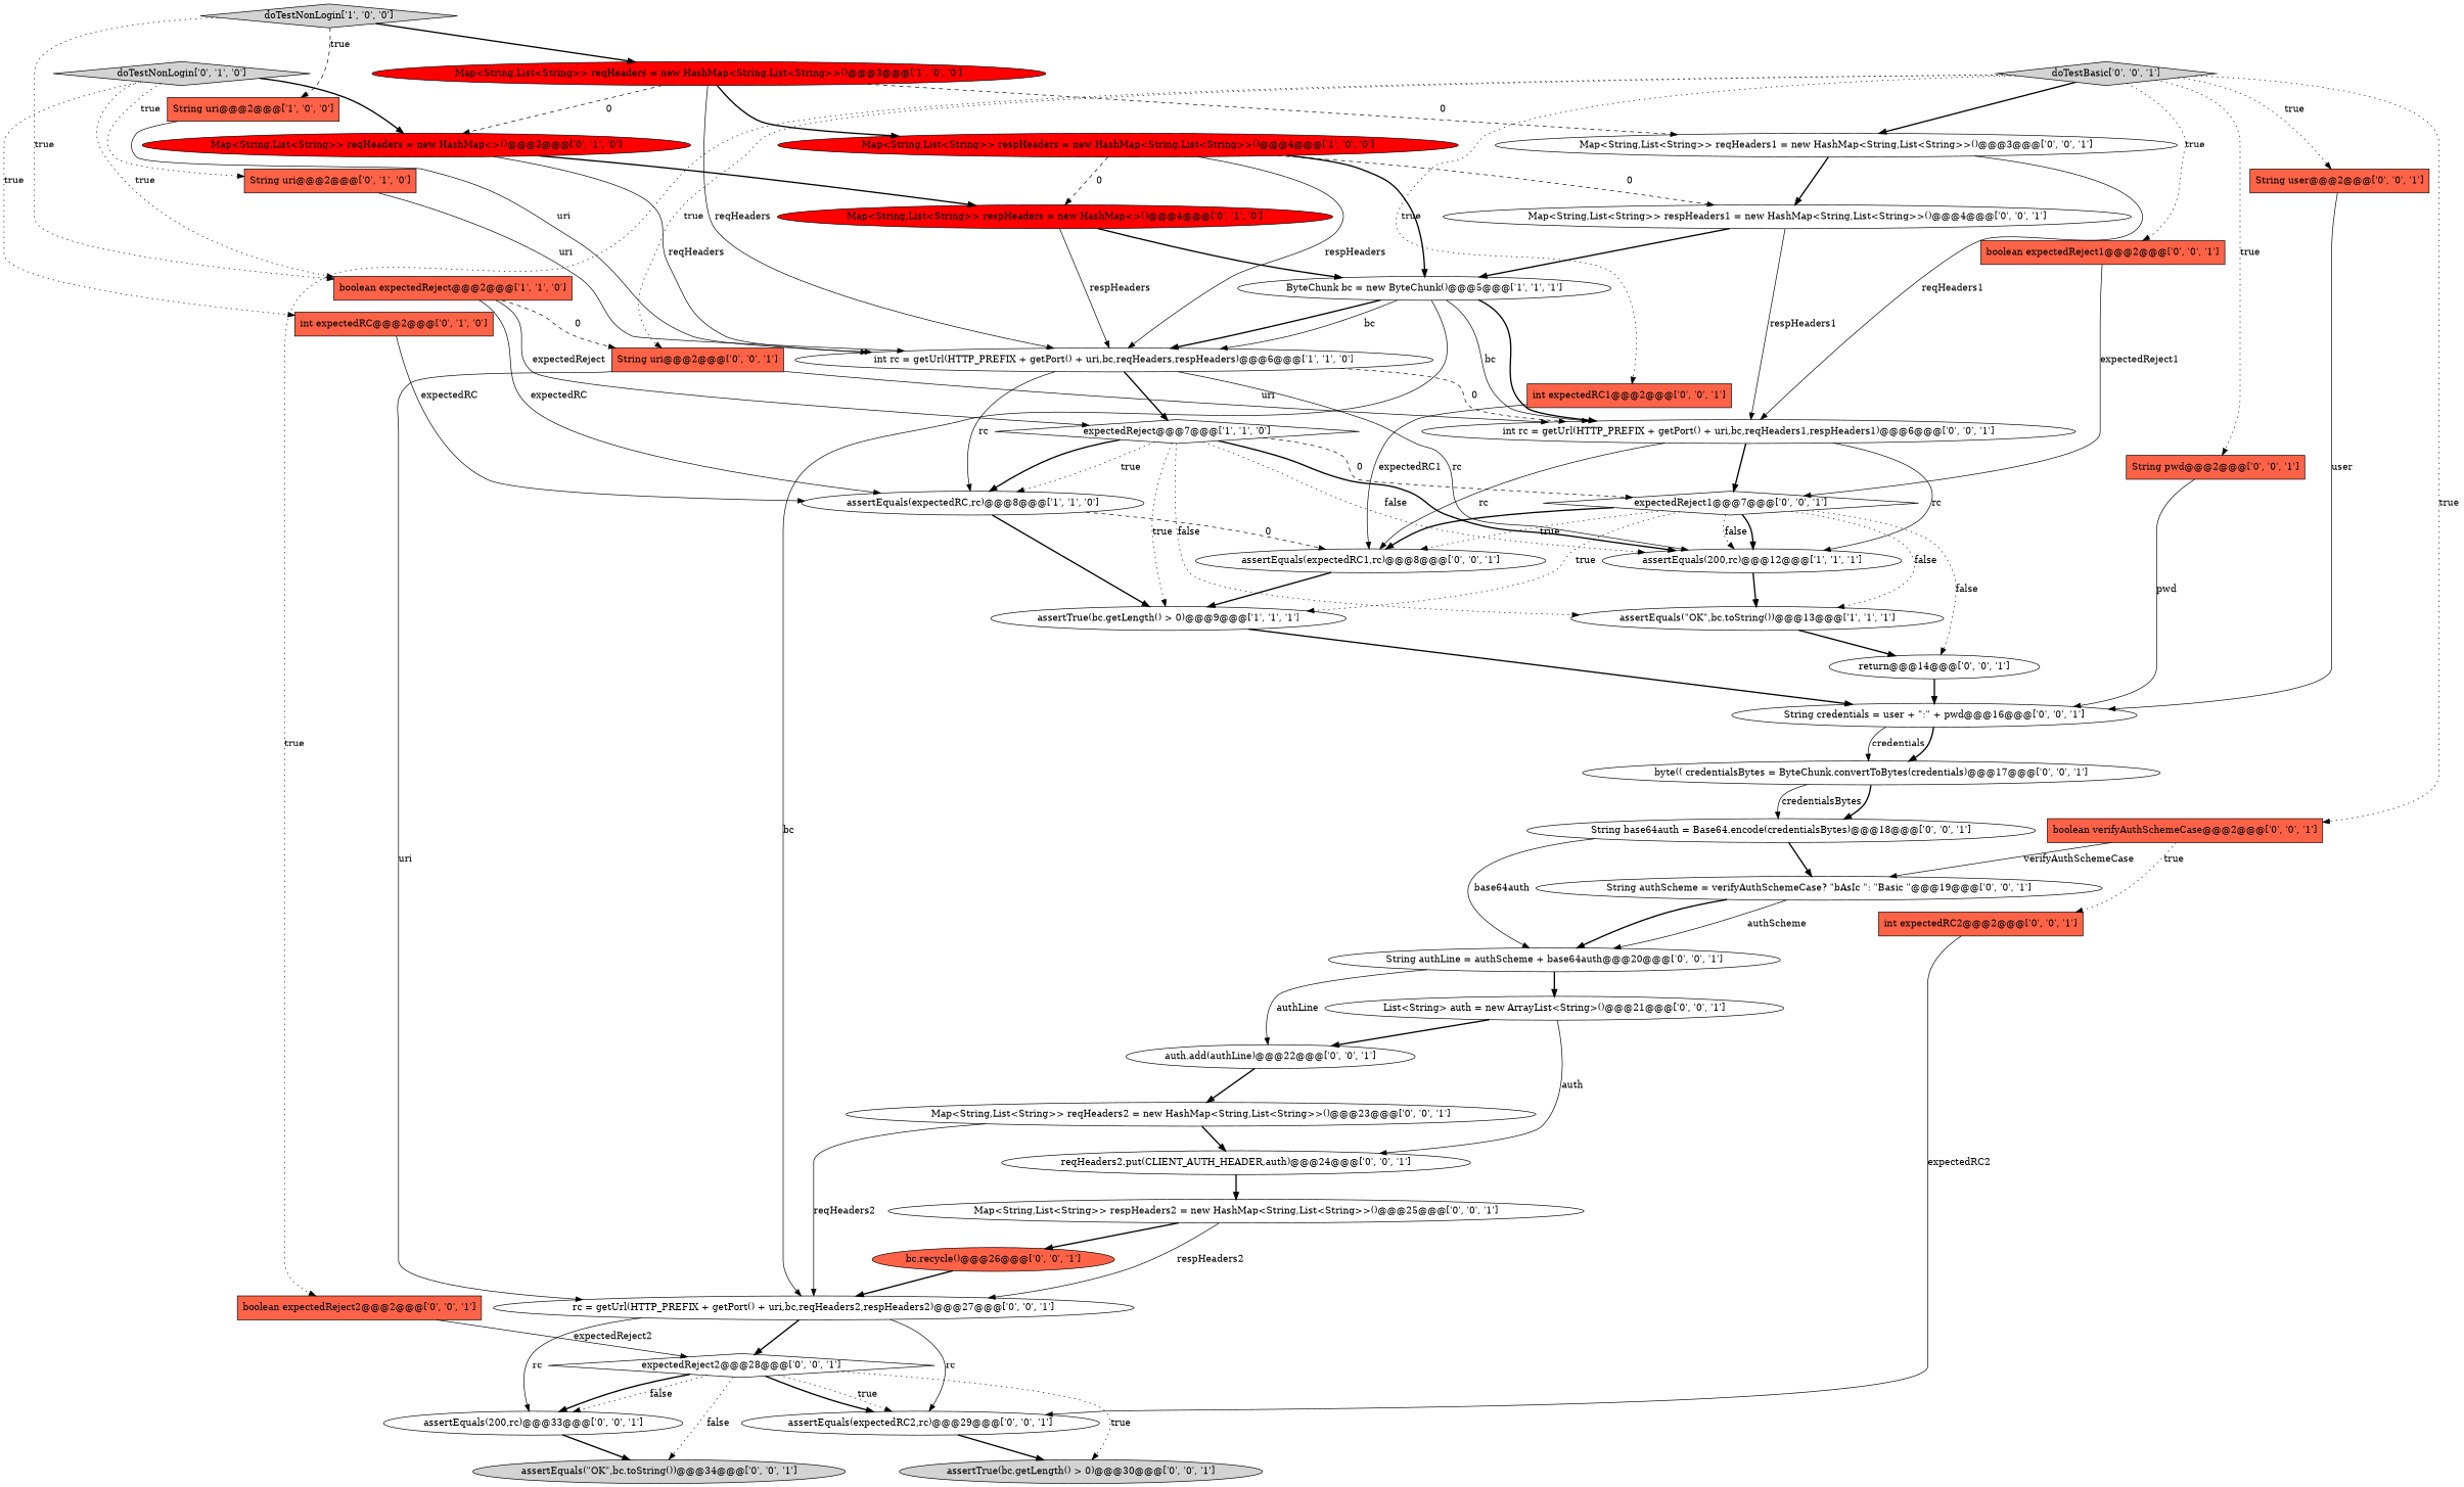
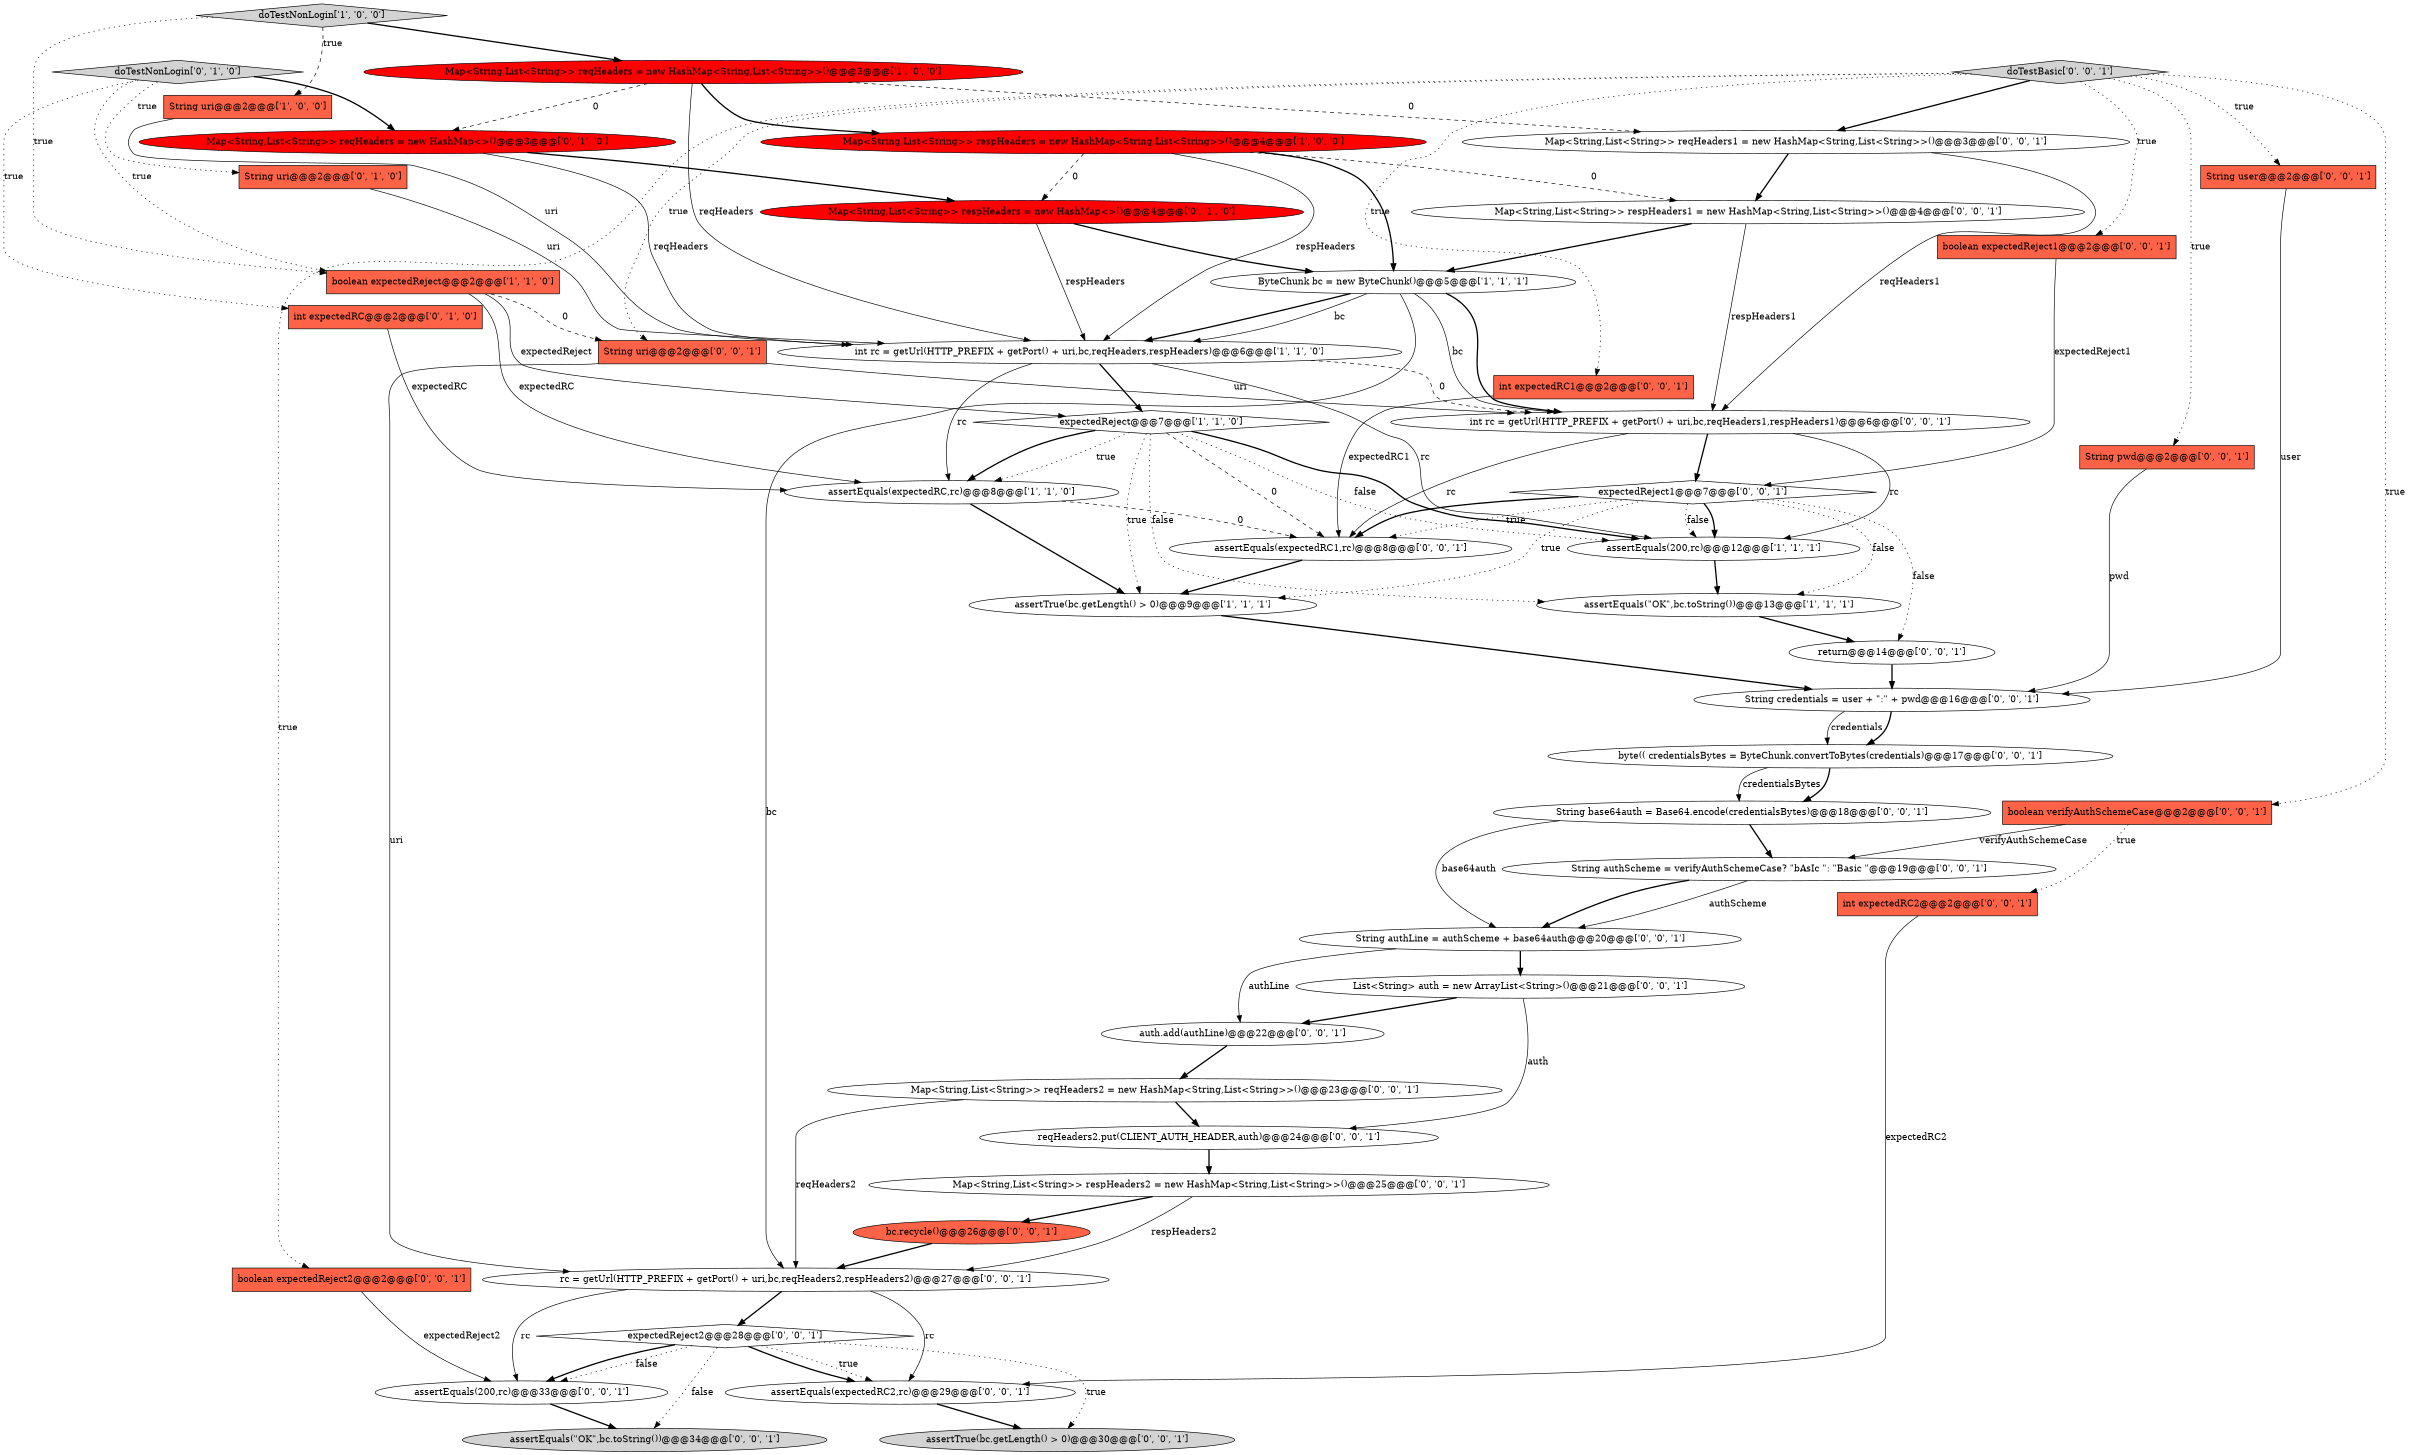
  digraph {
    node [fillcolor=white shape=ellipse style=filled]
    edge [style=bold]
    n1 [label="assertEquals(\"OK\",bc.toString())@@@13@@@['1', '1', '1']"]
    n2 [label="return@@@14@@@['0', '0', '1']"]
    n3 [label="String credentials = user + \":\" + pwd@@@16@@@['0', '0', '1']"]
    n4 [fillcolor=tomato label="boolean verifyAuthSchemeCase@@@2@@@['0', '0', '1']" shape=box]
    n5 [label="String authScheme = verifyAuthSchemeCase? \"bAsIc \": \"Basic \"@@@19@@@['0', '0', '1']"]
    n6 [fillcolor=tomato label="int expectedRC2@@@2@@@['0', '0', '1']" shape=box]
    n7 [label="String authLine = authScheme + base64auth@@@20@@@['0', '0', '1']"]
    n8 [label="rc = getUrl(HTTP_PREFIX + getPort() + uri,bc,reqHeaders2,respHeaders2)@@@27@@@['0', '0', '1']"]
    n9 [label="assertEquals(200,rc)@@@33@@@['0', '0', '1']"]
    n10 [label="assertEquals(expectedRC2,rc)@@@29@@@['0', '0', '1']"]
    n11 [label="expectedReject2@@@28@@@['0', '0', '1']" shape=diamond]
    n12 [fillcolor=lightgray label="assertEquals(\"OK\",bc.toString())@@@34@@@['0', '0', '1']"]
    n13 [fillcolor=lightgray label="assertTrue(bc.getLength() > 0)@@@30@@@['0', '0', '1']"]
    n14 [fillcolor=tomato label="String user@@@2@@@['0', '0', '1']" shape=box]
    n15 [label="byte(( credentialsBytes = ByteChunk.convertToBytes(credentials)@@@17@@@['0', '0', '1']"]
    n16 [label="String base64auth = Base64.encode(credentialsBytes)@@@18@@@['0', '0', '1']"]
    n17 [label="ByteChunk bc = new ByteChunk()@@@5@@@['1', '1', '1']"]
    n18 [label="int rc = getUrl(HTTP_PREFIX + getPort() + uri,bc,reqHeaders1,respHeaders1)@@@6@@@['0', '0', '1']"]
    n19 [label="int rc = getUrl(HTTP_PREFIX + getPort() + uri,bc,reqHeaders,respHeaders)@@@6@@@['1', '1', '0']"]
    n20 [label="assertEquals(200,rc)@@@12@@@['1', '1', '1']"]
    n21 [label="assertEquals(expectedRC1,rc)@@@8@@@['0', '0', '1']"]
    n22 [label="expectedReject1@@@7@@@['0', '0', '1']" shape=diamond]
    n23 [label="expectedReject@@@7@@@['1', '1', '0']" shape=diamond]
    n24 [label="assertEquals(expectedRC,rc)@@@8@@@['1', '1', '0']"]
    n25 [fillcolor=lightgray label="doTestBasic['0', '0', '1']" shape=diamond]
    n26 [label="Map<String,List<String>> reqHeaders1 = new HashMap<String,List<String>>()@@@3@@@['0', '0', '1']"]
    n27 [fillcolor=tomato label="String pwd@@@2@@@['0', '0', '1']" shape=box]
    n28 [fillcolor=tomato label="boolean expectedReject2@@@2@@@['0', '0', '1']" shape=box]
    n29 [fillcolor=tomato label="int expectedRC1@@@2@@@['0', '0', '1']" shape=box]
    n30 [fillcolor=tomato label="boolean expectedReject1@@@2@@@['0', '0', '1']" shape=box]
    n31 [fillcolor=tomato label="String uri@@@2@@@['0', '0', '1']" shape=box]
    n32 [label="Map<String,List<String>> respHeaders1 = new HashMap<String,List<String>>()@@@4@@@['0', '0', '1']"]
    n33 [label="List<String> auth = new ArrayList<String>()@@@21@@@['0', '0', '1']"]
    n34 [label="auth.add(authLine)@@@22@@@['0', '0', '1']"]
    n35 [label="assertTrue(bc.getLength() > 0)@@@9@@@['1', '1', '1']"]
    n36 [fillcolor=tomato label="boolean expectedReject@@@2@@@['1', '1', '0']" shape=box]
    n37 [label="reqHeaders2.put(CLIENT_AUTH_HEADER,auth)@@@24@@@['0', '0', '1']"]
    n38 [label="Map<String,List<String>> reqHeaders2 = new HashMap<String,List<String>>()@@@23@@@['0', '0', '1']"]
    n39 [label="Map<String,List<String>> respHeaders2 = new HashMap<String,List<String>>()@@@25@@@['0', '0', '1']"]
    n40 [fillcolor=tomato label="String uri@@@2@@@['1', '0', '0']" shape=box]
    n41 [fillcolor=red label="Map<String,List<String>> reqHeaders = new HashMap<>()@@@3@@@['0', '1', '0']"]
    n42 [fillcolor=red label="Map<String,List<String>> respHeaders = new HashMap<>()@@@4@@@['0', '1', '0']"]
    n43 [fillcolor=tomato label="String uri@@@2@@@['0', '1', '0']" shape=box]
    n44 [fillcolor=tomato label="int expectedRC@@@2@@@['0', '1', '0']" shape=box]
    n45 [fillcolor=lightgray label="doTestNonLogin['0', '1', '0']" shape=diamond]
    n46 [fillcolor=red label="Map<String,List<String>> reqHeaders = new HashMap<String,List<String>>()@@@3@@@['1', '0', '0']"]
    n47 [fillcolor=red label="Map<String,List<String>> respHeaders = new HashMap<String,List<String>>()@@@4@@@['1', '0', '0']"]
    n48 [fillcolor=tomato label="bc.recycle()@@@26@@@['0', '0', '1']"]
    n49 [fillcolor=lightgray label="doTestNonLogin['1', '0', '0']" shape=diamond]
    n1 -> n2
    n2 -> n3
    n3 -> n15 [label=credentials style=solid]
    n3 -> n15
    n4 -> n5 [label=verifyAuthSchemeCase style=solid]
    n4 -> n6 [label=true style=dotted]
    n5 -> n7 [label=authScheme style=solid]
    n5 -> n7
    n6 -> n10 [label=expectedRC2 style=solid]
    n7 -> n33
    n7 -> n34 [label=authLine style=solid]
    n8 -> n9 [label=rc style=solid]
    n8 -> n10 [label=rc style=solid]
    n8 -> n11
    n9 -> n12
    n10 -> n13
    n11 -> n9 [label=false style=dotted]
    n11 -> n9
    n11 -> n10 [label=true style=dotted]
    n11 -> n10
    n11 -> n12 [label=false style=dotted]
    n11 -> n13 [label=true style=dotted]
    n14 -> n3 [label=user style=solid]
    n15 -> n16 [label=credentialsBytes style=solid]
    n15 -> n16
    n16 -> n5
    n16 -> n7 [label=base64auth style=solid]
    n17 -> n8 [label=bc style=solid]
    n17 -> n18
    n17 -> n18 [label=bc style=solid]
    n17 -> n19
    n17 -> n19 [label=bc style=solid]
    n18 -> n20 [label=rc style=solid]
    n18 -> n21 [label=rc style=solid]
    n18 -> n22
    n19 -> n18 [label=0 style=dashed]
    n19 -> n20 [label=rc style=solid]
    n19 -> n23
    n19 -> n24 [label=rc style=solid]
    n20 -> n1
    n21 -> n35
    n22 -> n1 [label=false style=dotted]
    n22 -> n2 [label=false style=dotted]
    n22 -> n20
    n22 -> n20 [label=false style=dotted]
    n22 -> n21
    n22 -> n21 [label=true style=dotted]
    n22 -> n35 [label=true style=dotted]
    n23 -> n1 [label=false style=dotted]
    n23 -> n20 [label=false style=dotted]
    n23 -> n20
-   n23 -> n22 [label=0 style=dashed]
+   n23 -> n21 [label=0 style=dashed]
    n23 -> n24 [label=true style=dotted]
    n23 -> n24
    n23 -> n35 [label=true style=dotted]
    n24 -> n21 [label=0 style=dashed]
    n24 -> n35
    n25 -> n4 [label=true style=dotted]
    n25 -> n14 [label=true style=dotted]
    n25 -> n26
    n25 -> n27 [label=true style=dotted]
    n25 -> n28 [label=true style=dotted]
    n25 -> n29 [label=true style=dotted]
    n25 -> n30 [label=true style=dotted]
    n25 -> n31 [label=true style=dotted]
    n26 -> n18 [label=reqHeaders1 style=solid]
    n26 -> n32
    n27 -> n3 [label=pwd style=solid]
-   n28 -> n11 [label=expectedReject2 style=solid]
+   n28 -> n9 [label=expectedReject2 style=solid]
    n29 -> n21 [label=expectedRC1 style=solid]
    n30 -> n22 [label=expectedReject1 style=solid]
    n31 -> n8 [label=uri style=solid]
    n31 -> n18 [label=uri style=solid]
    n32 -> n17
    n32 -> n18 [label=respHeaders1 style=solid]
    n33 -> n34
    n33 -> n37 [label=auth style=solid]
    n34 -> n38
    n35 -> n3
    n36 -> n23 [label=expectedReject style=solid]
    n36 -> n24 [label=expectedRC style=solid]
    n36 -> n31 [label=0 style=dashed]
    n37 -> n39
    n38 -> n8 [label=reqHeaders2 style=solid]
    n38 -> n37
    n39 -> n8 [label=respHeaders2 style=solid]
    n39 -> n48
    n40 -> n19 [label=uri style=solid]
    n41 -> n19 [label=reqHeaders style=solid]
    n41 -> n42
    n42 -> n17
    n42 -> n19 [label=respHeaders style=solid]
    n43 -> n19 [label=uri style=solid]
    n44 -> n24 [label=expectedRC style=solid]
    n45 -> n36 [label=true style=dotted]
    n45 -> n41
    n45 -> n43 [label=true style=dotted]
    n45 -> n44 [label=true style=dotted]
    n46 -> n19 [label=reqHeaders style=solid]
    n46 -> n26 [label=0 style=dashed]
    n46 -> n41 [label=0 style=dashed]
    n46 -> n47
    n47 -> n17
    n47 -> n19 [label=respHeaders style=solid]
    n47 -> n32 [label=0 style=dashed]
    n47 -> n42 [label=0 style=dashed]
    n48 -> n8
    n49 -> n36 [label=true style=dotted]
    n49 -> n40 [label=true style=dashed]
    n49 -> n46
  }
